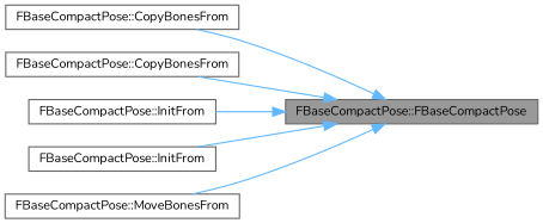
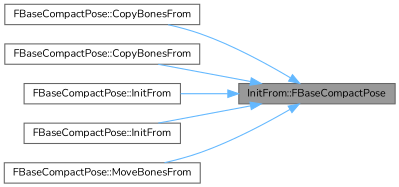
  digraph {
    rankdir=RL
    fontname=Nunito
    node [color=grey40 fillcolor=white fontname=Nunito fontsize=10 shape=box style=filled]
    edge [color=steelblue1 dir=back fontname=Nunito fontsize=10 labelfontname=Helvetica labelfontsize=10 style=solid]
-   n1 [color=gray40 fillcolor=grey60 fontcolor=black height=0.2 label="FBaseCompactPose::FBaseCompactPose" width=0.4]
+   n1 [color=gray40 fillcolor=grey60 fontcolor=black height=0.2 label="InitFrom::FBaseCompactPose" width=0.4]
    n2 [height=0.2 label="FBaseCompactPose::CopyBonesFrom" width=0.4]
    n3 [height=0.2 label="FBaseCompactPose::CopyBonesFrom" width=0.4]
    n4 [height=0.2 label="FBaseCompactPose::InitFrom" width=0.4]
    n5 [height=0.2 label="FBaseCompactPose::InitFrom" width=0.4]
    n6 [height=0.2 label="FBaseCompactPose::MoveBonesFrom" width=0.4]
    n1 -> n2
    n1 -> n3
    n1 -> n4
    n1 -> n5
    n1 -> n6
  }
